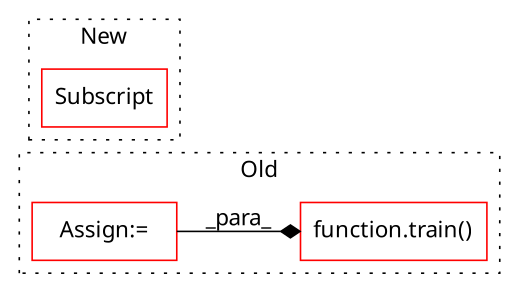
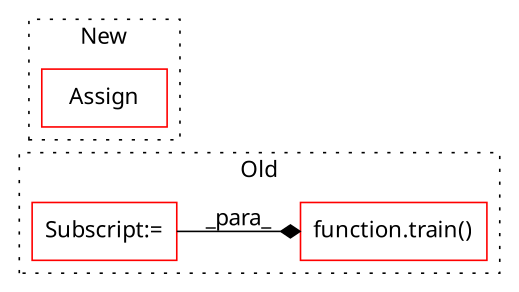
  digraph {
    rankdir=LR
    fontname="Noto Sans"
    node [shape=box color=red fontname="Noto Sans"]
    n1 [a=75 l="6,1" label="function.train()" s="3732,3839"]
-   n2 [a=68 l=3 label="Assign:=" s=2770]
-   n3 [a=63 l="28,0" label=Subscript s="1847,0"]
+   n2 [a=68 l=3 label="Subscript:=" s=2770]
+   n3 [a=63 l="28,0" label=Assign s="1847,0"]
    subgraph cluster_1 {
      label=Old
      style=dotted
      n1
      n2
    }
    subgraph cluster_2 {
      label=New
      style=dotted
      n3
    }
    n2 -> n1 [label=_para_ arrowhead=diamond fontname="Noto Sans"]
  }
